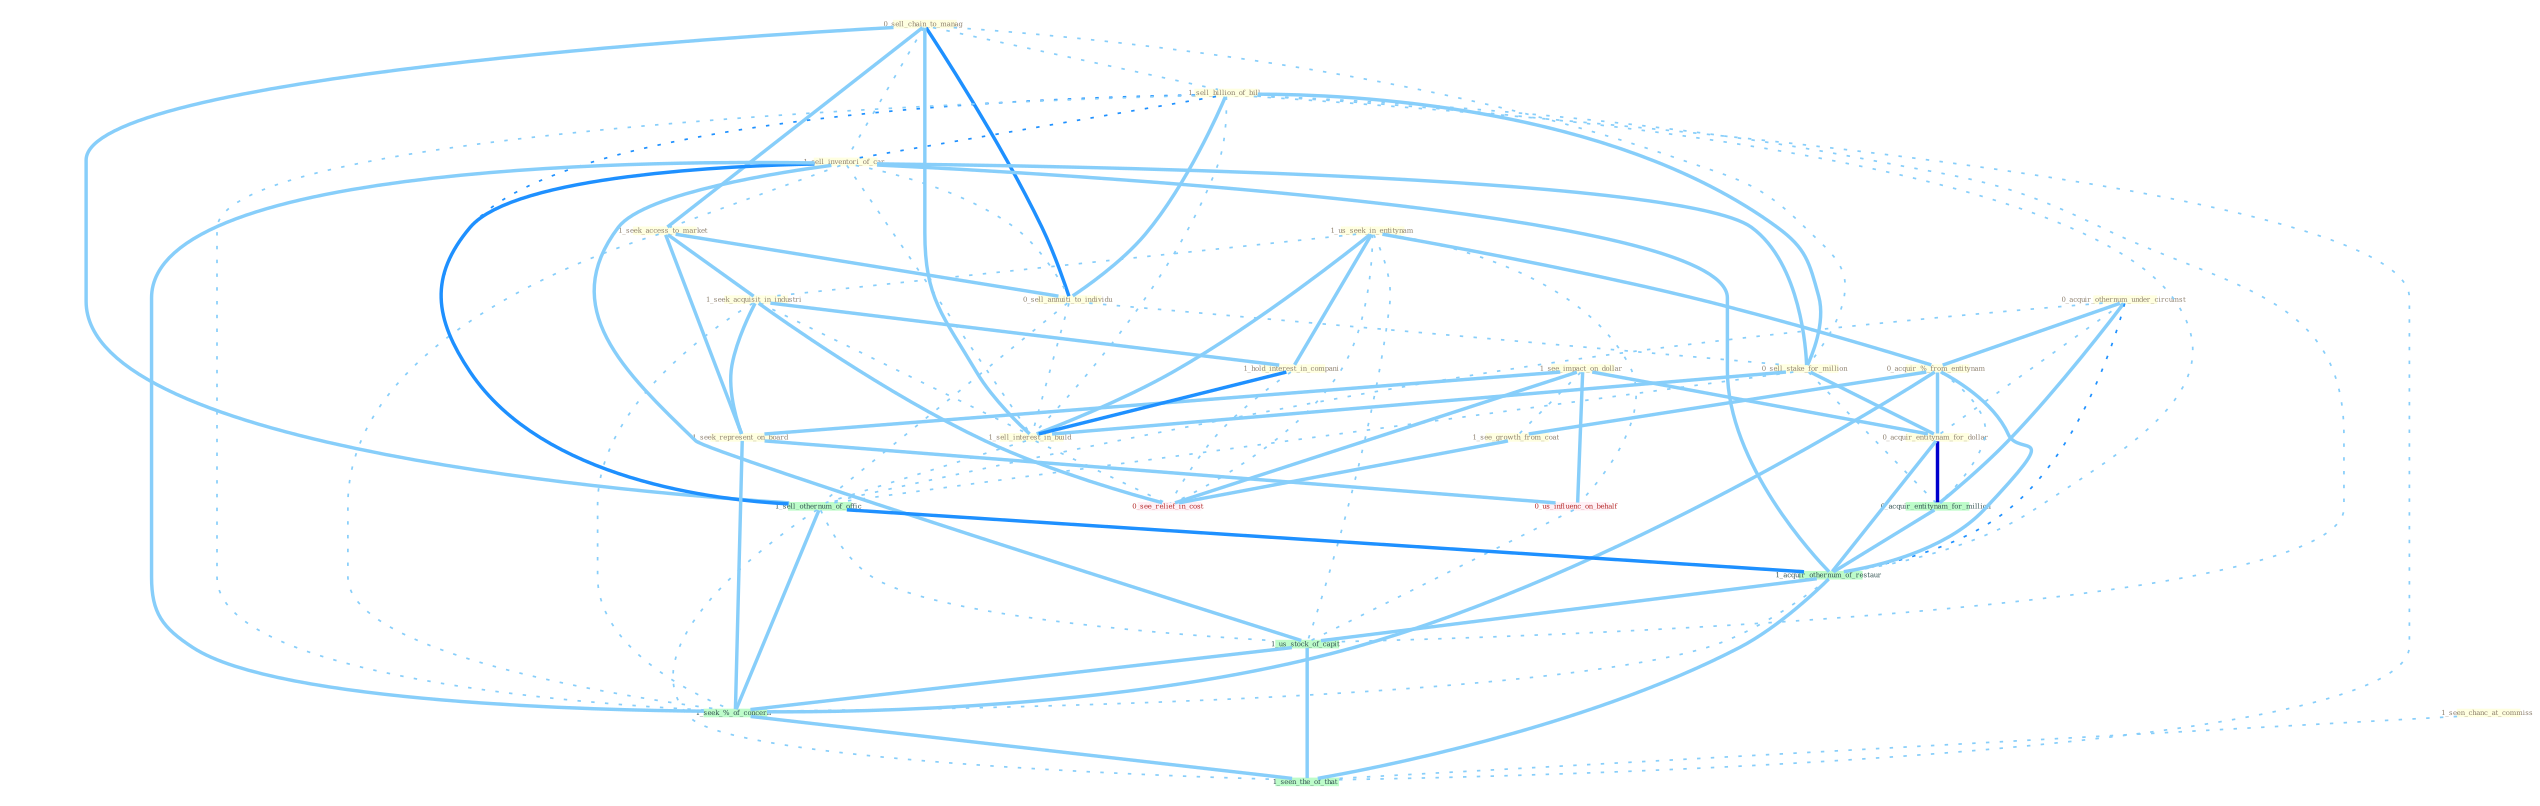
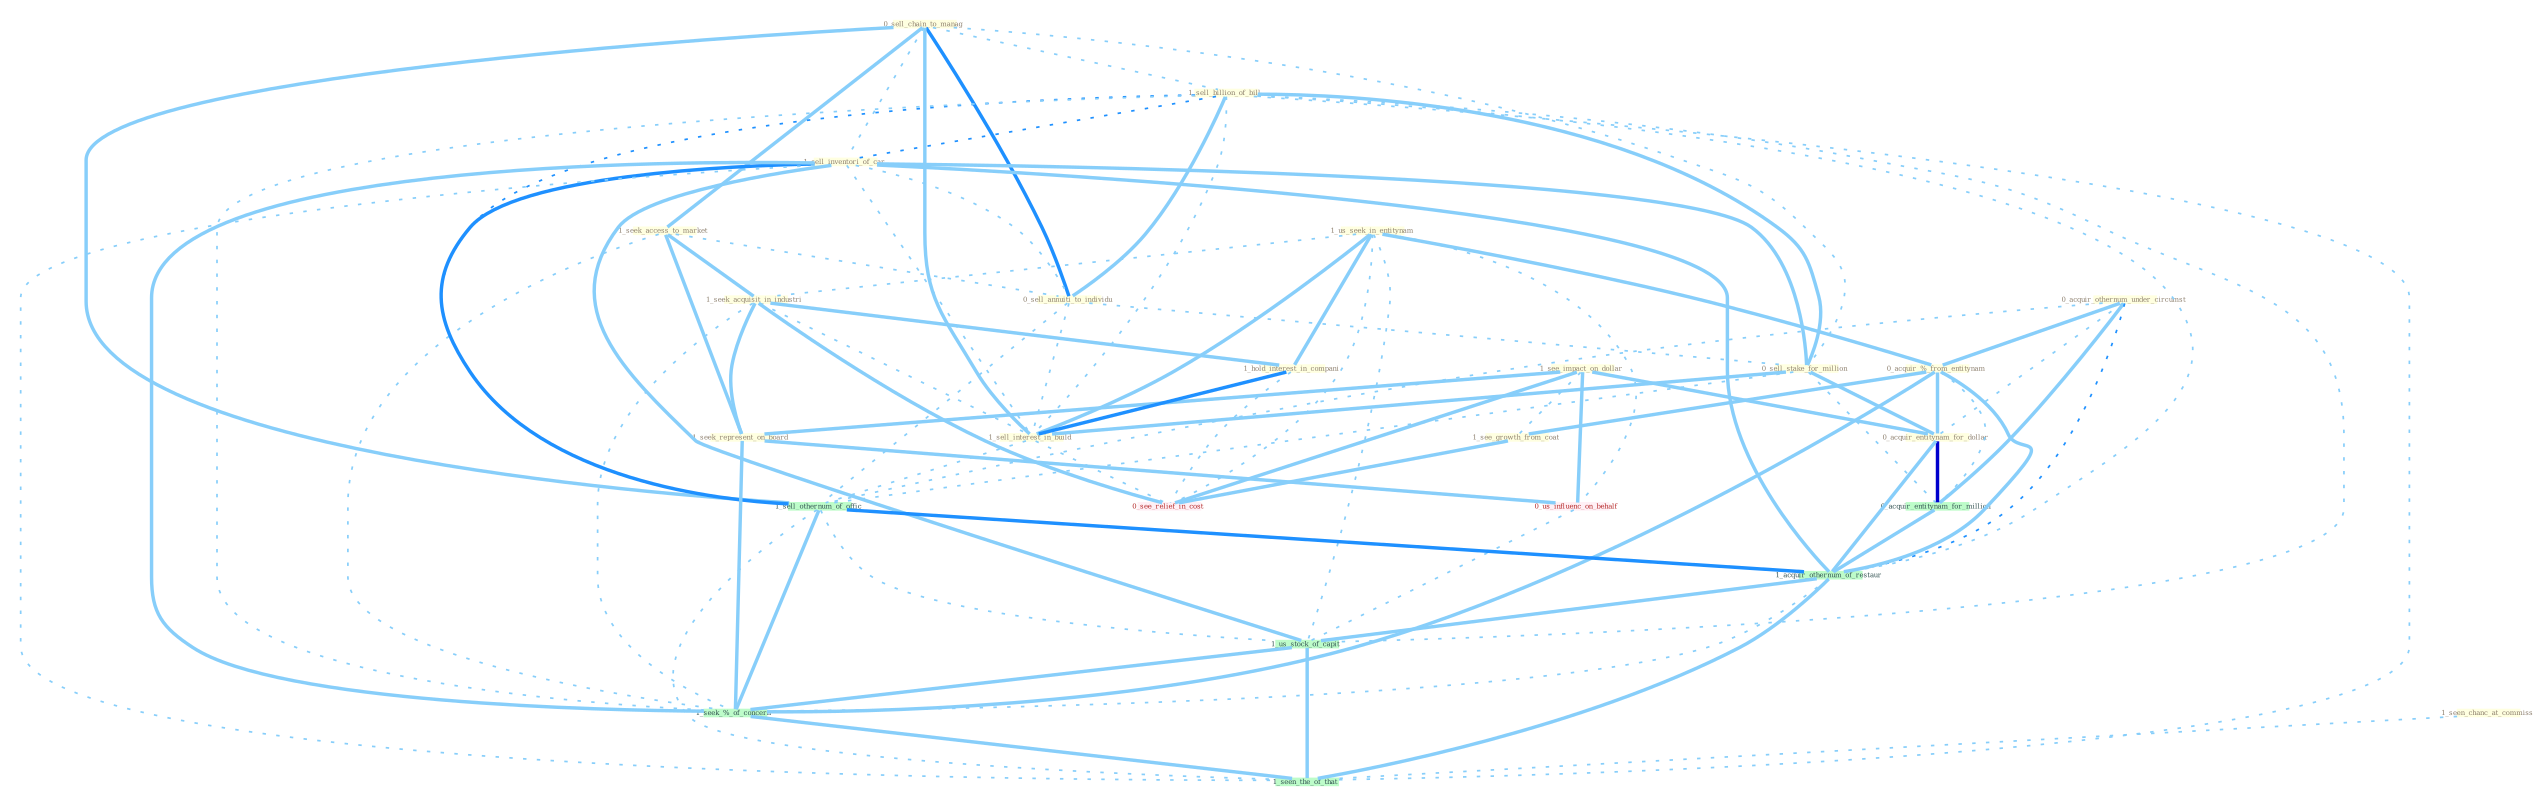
  graph {
    node [color="#ffffe0" fixedsize=true fontcolor="#8b7d6b" fontsize=4 shape=polygon style=filled]
    edge [color="#87cefa" style=bold w=1]
    "0_sell_chain_to_manag " [height=.06 width=.5]
    "1_seek_access_to_market " [height=.06 width=.5]
    "1_seen_chanc_at_commiss " [height=.06 width=.5]
    "0_acquir_othernum_under_circumst " [height=.06 width=.5]
    "1_sell_billion_of_bill " [height=.06 width=.5]
    "1_sell_inventori_of_car " [height=.06 width=.5]
    n7 [height=.06 label="1_us_seek_in_entitynam" width=.5]
    "0_acquir_%_from_entitynam " [height=.06 width=.5]
    "0_sell_annuiti_to_individu " [height=.06 width=.5]
    "1_see_impact_on_dollar " [height=.06 width=.5]
    "0_sell_stake_for_million " [height=.06 width=.5]
    "1_seek_acquisit_in_industri " [height=.06 width=.5]
    "1_see_growth_from_coat " [height=.06 width=.5]
    "1_seek_represent_on_board " [height=.06 width=.5]
    "1_hold_interest_in_compani " [height=.06 width=.5]
    "0_acquir_entitynam_for_dollar " [height=.06 width=.5]
    "1_sell_interest_in_build " [height=.06 width=.5]
    "0_us_influenc_on_behalf " [color="#fff0f5" fontcolor="#b22222" height=.06 width=.5]
    "0_see_relief_in_cost " [color="#fff0f5" fontcolor="#b22222" height=.06 width=.5]
    "1_sell_othernum_of_offic " [color="#BDFCC9" fontcolor="#2f4f4f" height=.06 width=.5]
    "1_seek_%_of_concern " [color="#BDFCC9" fontcolor="#2f4f4f" height=.06 width=.5]
    "1_seen_the_of_that " [color="#BDFCC9" fontcolor="#2f4f4f" height=.06 width=.5]
    "0_acquir_entitynam_for_million " [color="#BDFCC9" fontcolor="#2f4f4f" height=.06 width=.5]
    "1_acquir_othernum_of_restaur " [color="#BDFCC9" fontcolor="#2f4f4f" height=.06 width=.5]
    "1_us_stock_of_capit " [color="#BDFCC9" fontcolor="#2f4f4f" height=.06 width=.5]
    subgraph sub_1 {
      "0_sell_chain_to_manag "
      "1_seek_access_to_market "
      "1_seen_chanc_at_commiss "
      "0_acquir_othernum_under_circumst "
      "1_sell_billion_of_bill "
      "1_sell_inventori_of_car "
      n7
      "0_acquir_%_from_entitynam "
      "0_sell_annuiti_to_individu "
      "1_see_impact_on_dollar "
      "0_sell_stake_for_million "
      "1_seek_acquisit_in_industri "
      "1_see_growth_from_coat "
      "1_seek_represent_on_board "
      "1_hold_interest_in_compani "
      "0_acquir_entitynam_for_dollar "
      "1_sell_interest_in_build "
    }
    subgraph sub_2 {
      "0_us_influenc_on_behalf "
      "0_see_relief_in_cost "
    }
    "0_sell_chain_to_manag " -- "1_seek_access_to_market "
    "0_sell_chain_to_manag " -- "1_sell_billion_of_bill " [style=dotted]
    "0_sell_chain_to_manag " -- "1_sell_inventori_of_car " [style=dotted]
    "0_sell_chain_to_manag " -- "0_sell_annuiti_to_individu " [color="#1e90ff" w=2]
    "0_sell_chain_to_manag " -- "0_sell_stake_for_million " [style=dotted]
    "0_sell_chain_to_manag " -- "1_sell_interest_in_build "
    "0_sell_chain_to_manag " -- "1_sell_othernum_of_offic "
-   "1_seek_access_to_market " -- "0_sell_annuiti_to_individu "
+   "1_seek_access_to_market " -- "0_sell_annuiti_to_individu " [style=dotted]
    "1_seek_access_to_market " -- "1_seek_acquisit_in_industri "
    "1_seek_access_to_market " -- "1_seek_represent_on_board "
    "1_seek_access_to_market " -- "1_seek_%_of_concern " [style=dotted]
    "1_seen_chanc_at_commiss " -- "1_seen_the_of_that " [style=dotted]
    "0_acquir_othernum_under_circumst " -- "0_acquir_%_from_entitynam "
    "0_acquir_othernum_under_circumst " -- "0_acquir_entitynam_for_dollar " [style=dotted]
    "0_acquir_othernum_under_circumst " -- "1_sell_othernum_of_offic " [style=dotted]
    "0_acquir_othernum_under_circumst " -- "0_acquir_entitynam_for_million "
    "0_acquir_othernum_under_circumst " -- "1_acquir_othernum_of_restaur " [color="#1e90ff" style=dotted w=2]
    "1_sell_billion_of_bill " -- "1_sell_inventori_of_car " [color="#1e90ff" style=dotted w=2]
    "1_sell_billion_of_bill " -- "0_sell_annuiti_to_individu "
    "1_sell_billion_of_bill " -- "0_sell_stake_for_million "
    "1_sell_billion_of_bill " -- "1_sell_interest_in_build " [style=dotted]
    "1_sell_billion_of_bill " -- "1_sell_othernum_of_offic " [color="#1e90ff" style=dotted w=2]
    "1_sell_billion_of_bill " -- "1_seek_%_of_concern " [style=dotted]
    "1_sell_billion_of_bill " -- "1_seen_the_of_that " [style=dotted]
    "1_sell_billion_of_bill " -- "1_acquir_othernum_of_restaur " [style=dotted]
    "1_sell_billion_of_bill " -- "1_us_stock_of_capit " [style=dotted]
    "1_sell_inventori_of_car " -- "0_sell_annuiti_to_individu " [style=dotted]
    "1_sell_inventori_of_car " -- "0_sell_stake_for_million "
    "1_sell_inventori_of_car " -- "1_sell_interest_in_build " [style=dotted]
    "1_sell_inventori_of_car " -- "1_sell_othernum_of_offic " [color="#1e90ff" w=2]
    "1_sell_inventori_of_car " -- "1_seek_%_of_concern "
-   "1_sell_inventori_of_car " -- "1_seek_access_to_market " [style=dotted]
+   "1_sell_inventori_of_car " -- "1_seen_the_of_that " [style=dotted]
    "1_sell_inventori_of_car " -- "1_acquir_othernum_of_restaur "
    "1_sell_inventori_of_car " -- "1_us_stock_of_capit "
    n7 -- "0_acquir_%_from_entitynam "
    n7 -- "1_seek_acquisit_in_industri " [style=dotted]
    n7 -- "1_hold_interest_in_compani "
    n7 -- "1_sell_interest_in_build "
    n7 -- "0_us_influenc_on_behalf " [style=dotted]
    n7 -- "0_see_relief_in_cost " [style=dotted]
    n7 -- "1_us_stock_of_capit " [style=dotted]
    "0_acquir_%_from_entitynam " -- "1_see_growth_from_coat "
    "0_acquir_%_from_entitynam " -- "0_acquir_entitynam_for_dollar "
    "0_acquir_%_from_entitynam " -- "1_seek_%_of_concern "
    "0_acquir_%_from_entitynam " -- "0_acquir_entitynam_for_million " [style=dotted]
    "0_acquir_%_from_entitynam " -- "1_acquir_othernum_of_restaur "
    "0_sell_annuiti_to_individu " -- "0_sell_stake_for_million " [style=dotted]
    "0_sell_annuiti_to_individu " -- "1_sell_interest_in_build " [style=dotted]
    "0_sell_annuiti_to_individu " -- "1_sell_othernum_of_offic " [style=dotted]
    "1_see_impact_on_dollar " -- "1_see_growth_from_coat " [style=dotted]
    "1_see_impact_on_dollar " -- "1_seek_represent_on_board "
    "1_see_impact_on_dollar " -- "0_acquir_entitynam_for_dollar "
    "1_see_impact_on_dollar " -- "0_us_influenc_on_behalf "
    "1_see_impact_on_dollar " -- "0_see_relief_in_cost "
    "0_sell_stake_for_million " -- "0_acquir_entitynam_for_dollar "
    "0_sell_stake_for_million " -- "1_sell_interest_in_build "
    "0_sell_stake_for_million " -- "1_sell_othernum_of_offic " [style=dotted]
    "0_sell_stake_for_million " -- "0_acquir_entitynam_for_million " [style=dotted w=2]
    "1_seek_acquisit_in_industri " -- "1_seek_represent_on_board "
    "1_seek_acquisit_in_industri " -- "1_hold_interest_in_compani "
    "1_seek_acquisit_in_industri " -- "1_sell_interest_in_build " [style=dotted]
    "1_seek_acquisit_in_industri " -- "0_see_relief_in_cost "
    "1_seek_acquisit_in_industri " -- "1_seek_%_of_concern " [style=dotted]
    "1_see_growth_from_coat " -- "0_see_relief_in_cost "
    "1_seek_represent_on_board " -- "0_us_influenc_on_behalf "
    "1_seek_represent_on_board " -- "1_seek_%_of_concern "
    "1_hold_interest_in_compani " -- "1_sell_interest_in_build " [color="#1e90ff" w=2]
    "1_hold_interest_in_compani " -- "0_see_relief_in_cost " [style=dotted]
    "0_acquir_entitynam_for_dollar " -- "0_acquir_entitynam_for_million " [color="#0000cd" w=3]
    "0_acquir_entitynam_for_dollar " -- "1_acquir_othernum_of_restaur "
    "1_sell_interest_in_build " -- "0_see_relief_in_cost " [style=dotted]
    "1_sell_interest_in_build " -- "1_sell_othernum_of_offic " [style=dotted]
    "0_us_influenc_on_behalf " -- "1_us_stock_of_capit " [style=dotted]
    "1_sell_othernum_of_offic " -- "1_seek_%_of_concern "
    "1_sell_othernum_of_offic " -- "1_seen_the_of_that " [style=dotted]
    "1_sell_othernum_of_offic " -- "1_acquir_othernum_of_restaur " [color="#1e90ff" w=2]
    "1_sell_othernum_of_offic " -- "1_us_stock_of_capit " [style=dotted]
    "1_seek_%_of_concern " -- "1_seen_the_of_that "
    "0_acquir_entitynam_for_million " -- "1_acquir_othernum_of_restaur "
    "1_acquir_othernum_of_restaur " -- "1_seek_%_of_concern " [style=dotted]
    "1_acquir_othernum_of_restaur " -- "1_seen_the_of_that "
    "1_acquir_othernum_of_restaur " -- "1_us_stock_of_capit "
    "1_us_stock_of_capit " -- "1_seek_%_of_concern "
    "1_us_stock_of_capit " -- "1_seen_the_of_that "
  }
